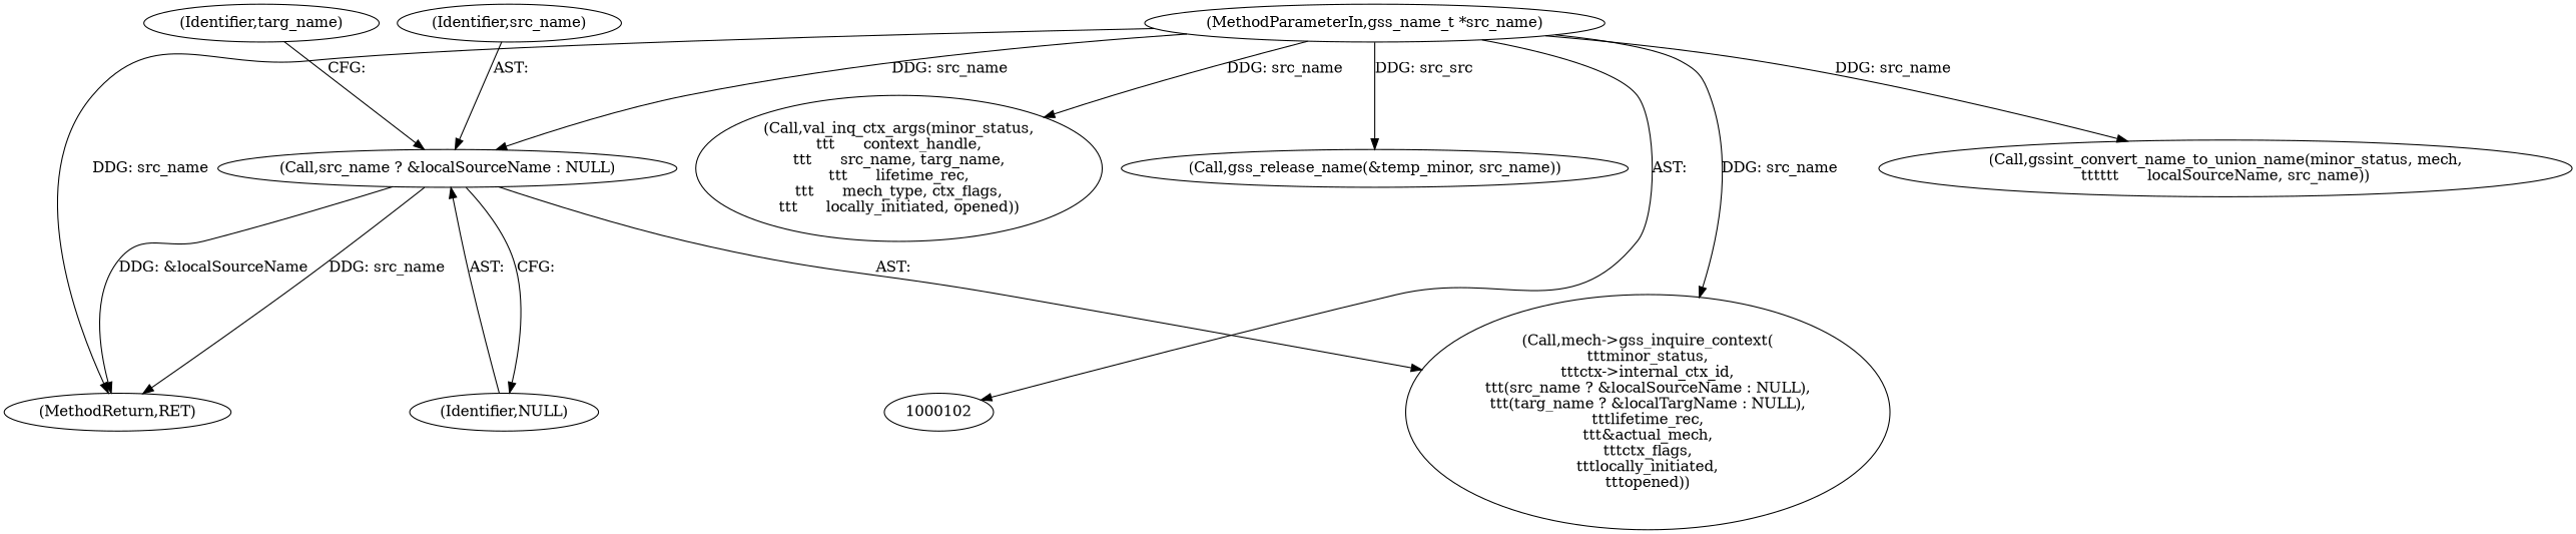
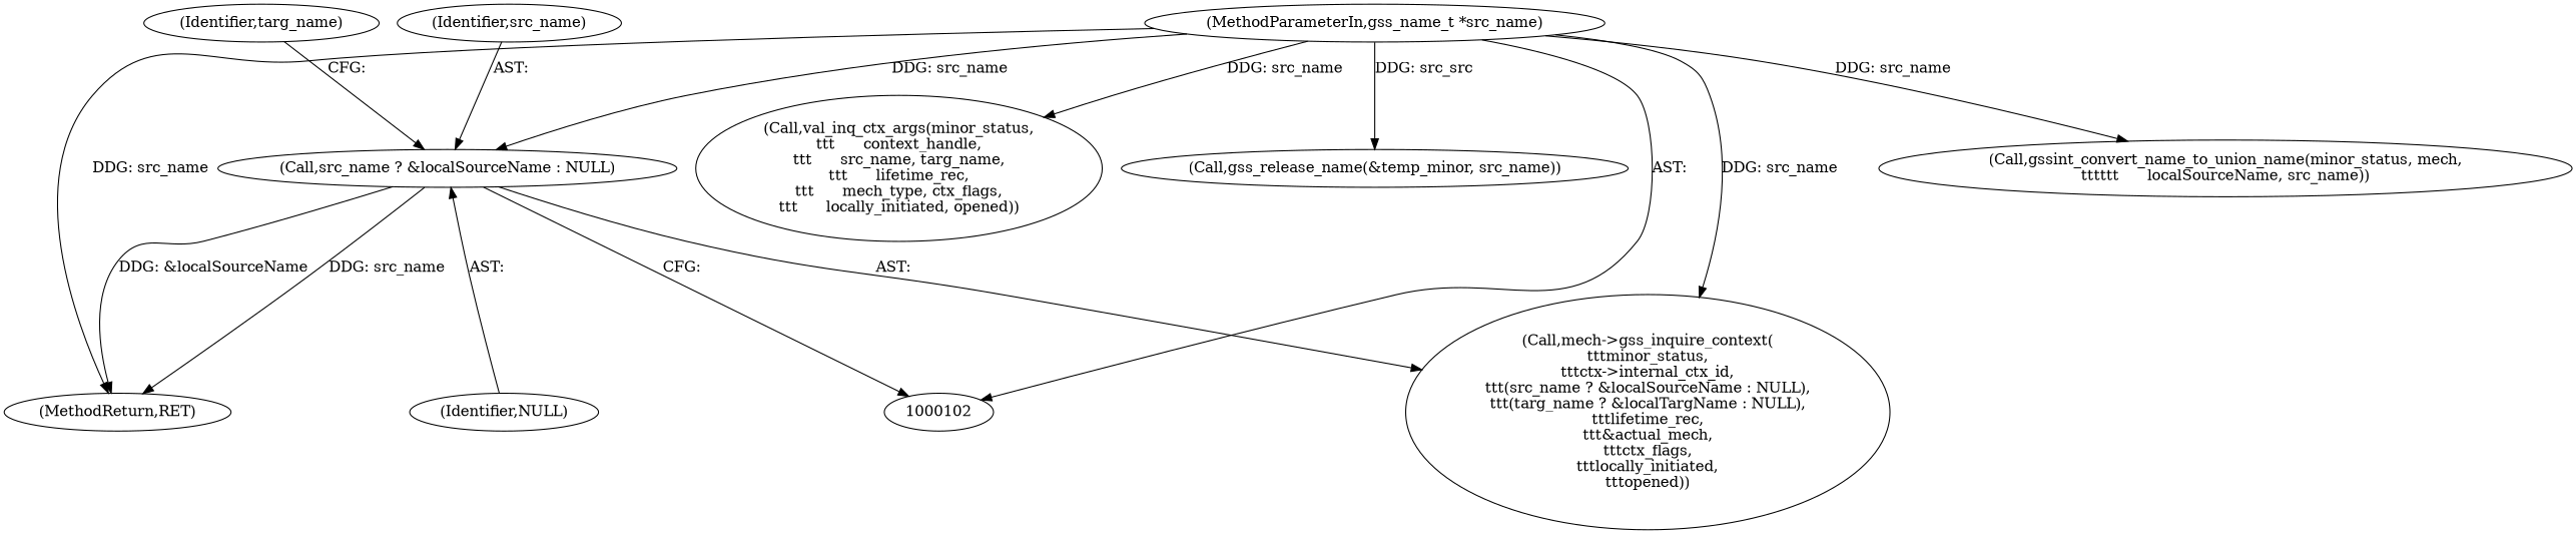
  digraph {
    n1 [label="(Call,src_name ? &localSourceName : NULL)"]
    n2 [label="(Call,mech->gss_inquire_context(\n\t\t\tminor_status,\n\t\t\tctx->internal_ctx_id,\n\t\t\t(src_name ? &localSourceName : NULL),\n\t\t\t(targ_name ? &localTargName : NULL),\n\t\t\tlifetime_rec,\n\t\t\t&actual_mech,\n\t\t\tctx_flags,\n\t\t\tlocally_initiated,\n\t\t\topened))"]
    n3 [label="(Identifier,NULL)"]
    n4 [label="(MethodReturn,RET)"]
    n5 [label="(MethodParameterIn,gss_name_t *src_name)"]
    n6 [label="(Call,gssint_convert_name_to_union_name(minor_status, mech,\n\t\t\t\t\t\t      localSourceName, src_name))"]
    n7 [label="(Call,val_inq_ctx_args(minor_status,\n\t\t\t      context_handle,\n\t\t\t      src_name, targ_name,\n\t\t\t      lifetime_rec,\n\t\t\t      mech_type, ctx_flags,\n\t\t\t      locally_initiated, opened))"]
    n8 [label="(Call,gss_release_name(&temp_minor, src_name))"]
    1000102
    n10 [label="(Identifier,targ_name)"]
    n11 [label="(Identifier,src_name)"]
    n1 -> n2 [label="AST: "]
-   n1 -> n3 [label="CFG: "]
+   n1 -> 1000102 [label="CFG: "]
    n1 -> n4 [label="DDG: &localSourceName"]
    n1 -> n4 [label="DDG: src_name"]
    n3 -> n1 [label="AST: "]
    n5 -> n1 [label="DDG: src_name"]
    n5 -> n2 [label="DDG: src_name"]
    n5 -> n4 [label="DDG: src_name"]
    n5 -> n6 [label="DDG: src_name"]
    n5 -> n7 [label="DDG: src_name"]
    n5 -> n8 [label="DDG: src_src"]
    n5 -> 1000102 [label="AST: "]
    n10 -> n1 [label="CFG: "]
    n11 -> n1 [label="AST: "]
  }
